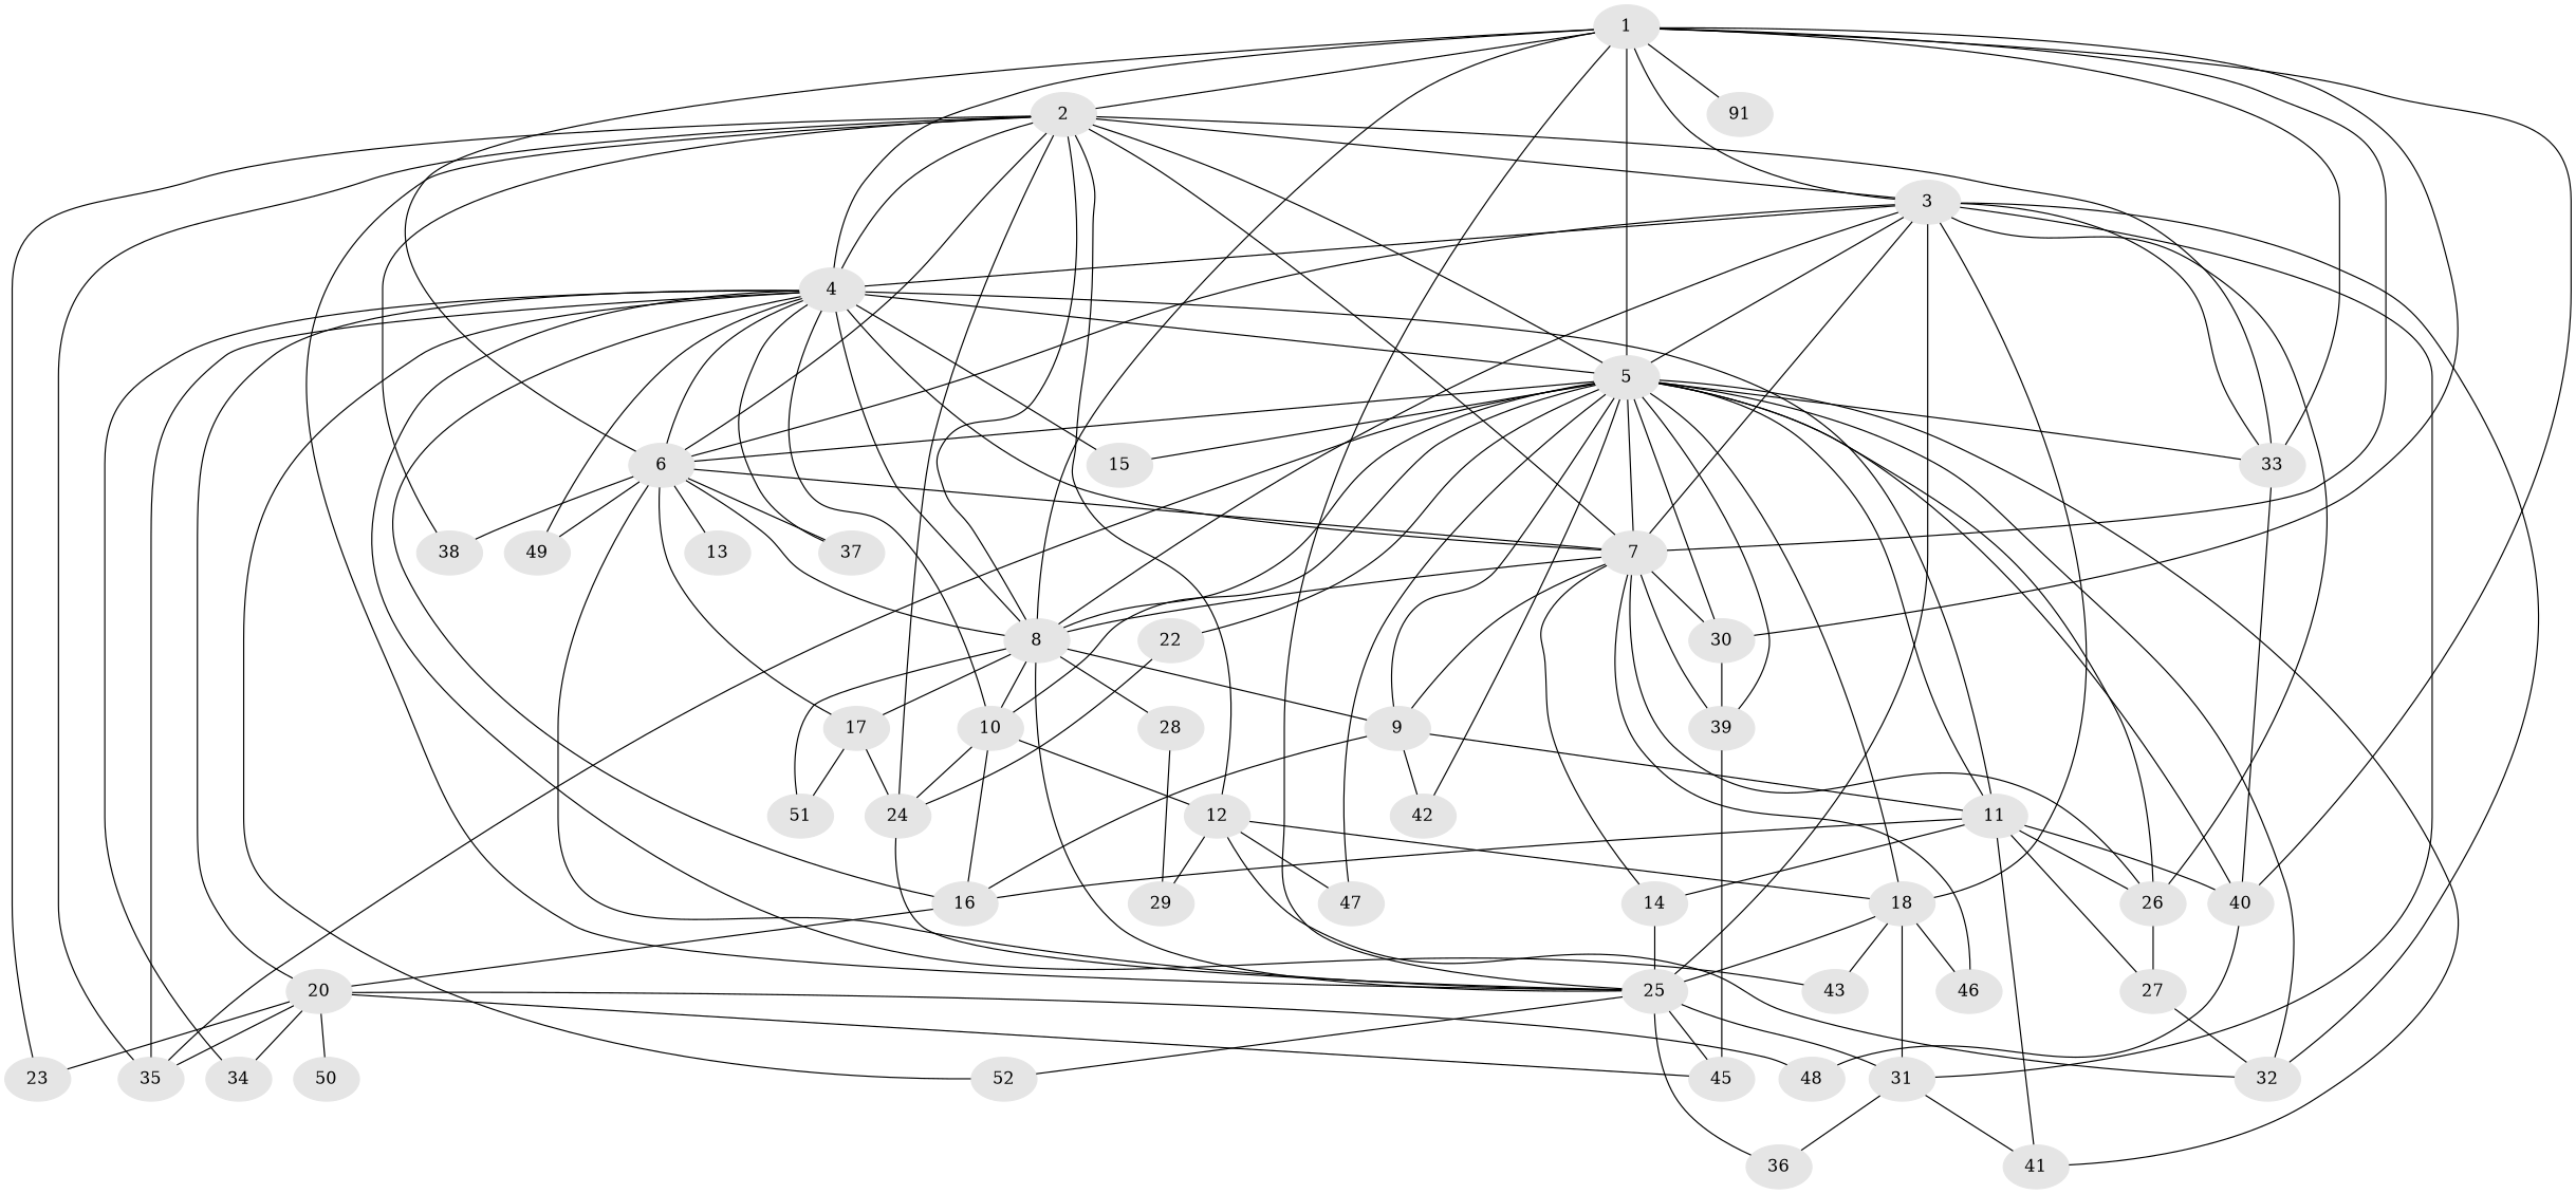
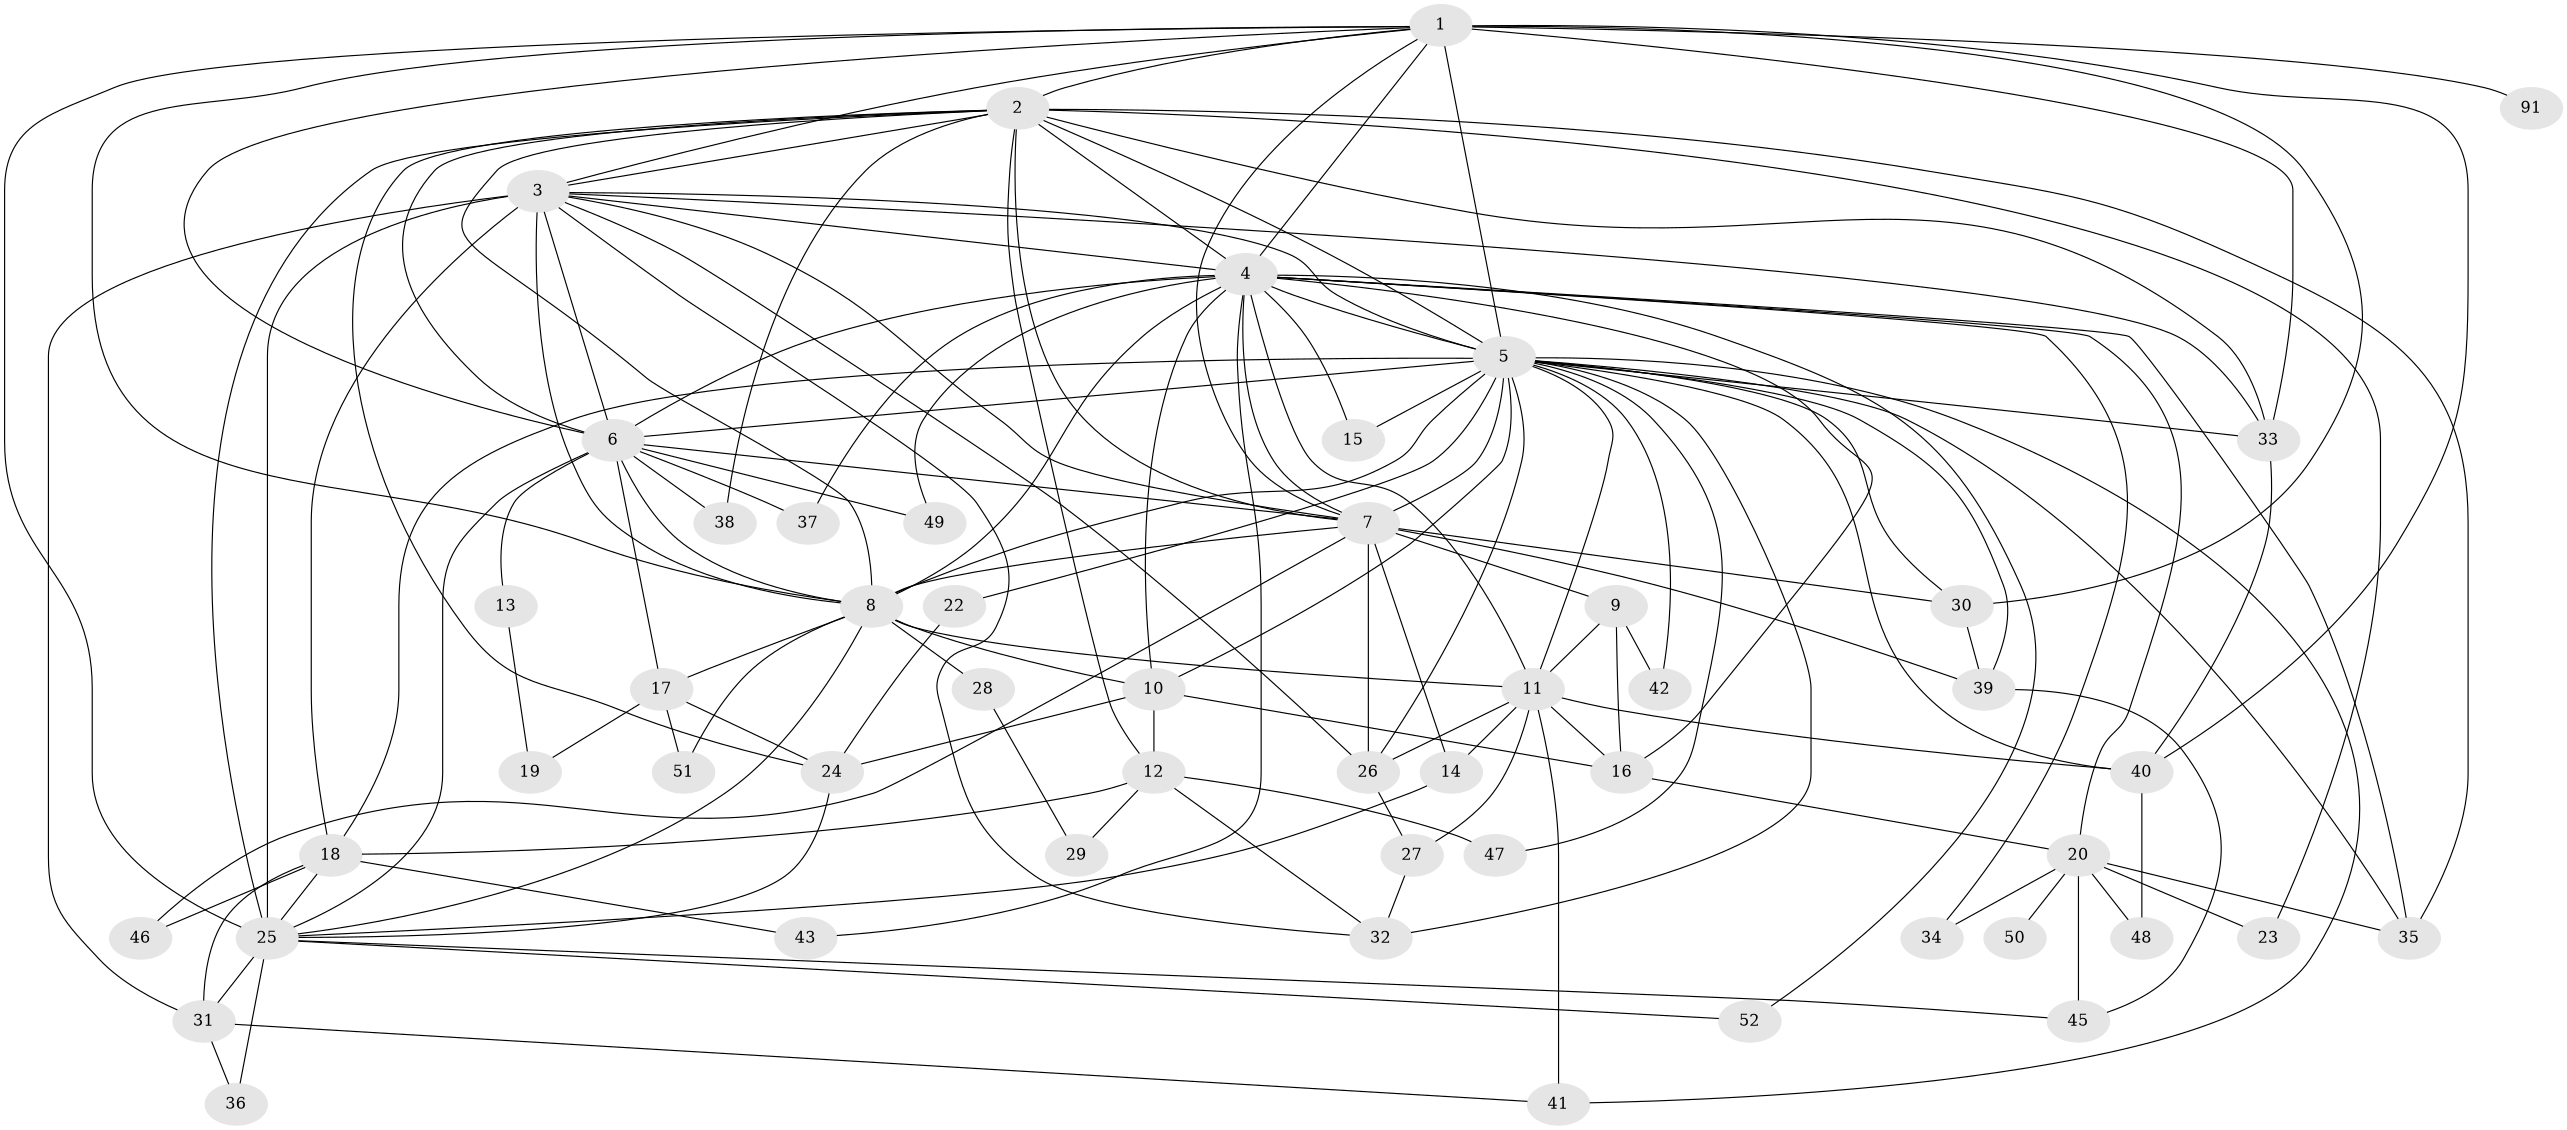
  graph {
    node [color=gray90 style=filled]
    edge [weight=1.0]
    1
    2
    3
    4
    5
    6
    7
    8
    n9 [label=91]
    25
    30
    33
    40
    12
    23
    24
    35
    38
    18
    26
    31
    32
    10
    11
    15
    16
    20
    34
    37
    43
    49
    52
    9
    22
    39
    41
    42
    47
    13
    17
    14
    46
    28
    51
    45
    36
    48
    29
    27
    50
+   19
    1 -- 2
    1 -- 3
    1 -- 4 [weight=3.0]
    1 -- 5 [weight=2.0]
    1 -- 6
    1 -- 7 [weight=2.0]
    1 -- 8
    1 -- n9
    1 -- 25
    1 -- 30
    1 -- 33
    1 -- 40
    2 -- 3
    2 -- 4 [weight=2.0]
    2 -- 5 [weight=3.0]
    2 -- 6
    2 -- 7
    2 -- 8
    2 -- 25
    2 -- 33
    2 -- 12
    2 -- 23
    2 -- 24
    2 -- 35
    2 -- 38
    3 -- 4 [weight=2.0]
    3 -- 5 [weight=3.0]
    3 -- 6
    3 -- 7
    3 -- 8
    3 -- 25 [weight=11.0]
    3 -- 33
    3 -- 18
    3 -- 26 [weight=2.0]
    3 -- 31
    3 -- 32
    4 -- 5 [weight=4.0]
    4 -- 6 [weight=3.0]
    4 -- 7 [weight=2.0]
    4 -- 8 [weight=2.0]
    4 -- 35
    4 -- 10
    4 -- 11
    4 -- 15 [weight=2.0]
    4 -- 16
    4 -- 20
    4 -- 34
    4 -- 37
    4 -- 43
    4 -- 49
    4 -- 52
    5 -- 6 [weight=2.0]
    5 -- 7 [weight=2.0]
    5 -- 8 [weight=2.0]
    5 -- 30
    5 -- 33
    5 -- 40
    5 -- 35
    5 -- 18 [weight=2.0]
    5 -- 26
    5 -- 32
    5 -- 10
    5 -- 11 [weight=6.0]
    5 -- 15
-   5 -- 9 [weight=2.0]
    5 -- 22
    5 -- 39
    5 -- 41
    5 -- 42
    5 -- 47
    6 -- 7
    6 -- 8
    6 -- 25
    6 -- 38
    6 -- 37
    6 -- 49
    6 -- 13
    6 -- 17
    7 -- 8 [weight=2.0]
    7 -- 30
    7 -- 26
    7 -- 9
    7 -- 39
    7 -- 14
    7 -- 46
    8 -- 25
    8 -- 10
-   8 -- 9
+   8 -- 11
    8 -- 17
    8 -- 28
    8 -- 51
    25 -- 31
    25 -- 52
    25 -- 45
    25 -- 36
    30 -- 39
    33 -- 40
    40 -- 48
    12 -- 18
    12 -- 32
    12 -- 47
    12 -- 29
    24 -- 25
    18 -- 25
    18 -- 31 [weight=2.0]
    18 -- 43
    18 -- 46
    26 -- 27
    31 -- 41
    31 -- 36
    10 -- 12
    10 -- 24
    10 -- 16
    11 -- 40
    11 -- 26
    11 -- 16
    11 -- 41
    11 -- 14
    11 -- 27
    16 -- 20
    20 -- 23
    20 -- 35
    20 -- 34
    20 -- 45
    20 -- 48
    20 -- 50
    9 -- 11
    9 -- 16
    9 -- 42
    22 -- 24
    39 -- 45
+   13 -- 19
    17 -- 24
    17 -- 51
+   17 -- 19
    14 -- 25
    28 -- 29
    27 -- 32
  }
